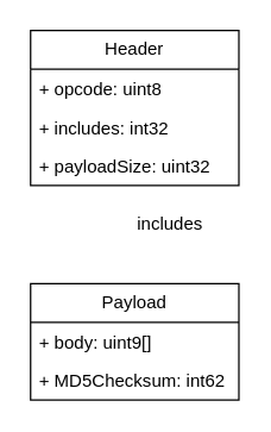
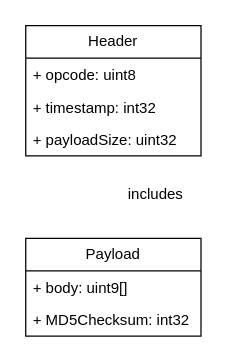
  <mxCell id="0" />
  <mxCell id="1" parent="0" />
  <mxCell id="2" value="Header" style="swimlane;fontStyle=0;childLayout=stackLayout;horizontal=1;startSize=26;fillColor=none;horizontalStack=0;resizeParent=1;resizeParentMax=0;resizeLast=0;collapsible=1;marginBottom=0;whiteSpace=wrap;html=1;" parent="1" vertex="1"><mxGeometry x="20" y="20" width="140" height="104" as="geometry"><mxRectangle x="340" y="70" width="80" height="30" as="alternateBounds" /></mxGeometry></mxCell>
  <mxCell id="3" value="+ opcode: uint8" style="text;strokeColor=none;fillColor=none;align=left;verticalAlign=top;spacingLeft=4;spacingRight=4;overflow=hidden;rotatable=0;points=[[0,0.5],[1,0.5]];portConstraint=eastwest;whiteSpace=wrap;html=1;" parent="2" vertex="1"><mxGeometry y="26" width="140" height="26" as="geometry" /></mxCell>
- <mxCell id="4" value="+ includes: int32" style="text;strokeColor=none;fillColor=none;align=left;verticalAlign=top;spacingLeft=4;spacingRight=4;overflow=hidden;rotatable=0;points=[[0,0.5],[1,0.5]];portConstraint=eastwest;whiteSpace=wrap;html=1;" parent="2" vertex="1"><mxGeometry y="52" width="140" height="26" as="geometry" /></mxCell>
+ <mxCell id="4" value="+ timestamp: int32" style="text;strokeColor=none;fillColor=none;align=left;verticalAlign=top;spacingLeft=4;spacingRight=4;overflow=hidden;rotatable=0;points=[[0,0.5],[1,0.5]];portConstraint=eastwest;whiteSpace=wrap;html=1;" parent="2" vertex="1"><mxGeometry y="52" width="140" height="26" as="geometry" /></mxCell>
  <mxCell id="5" value="+ payloadSize: uint32" style="text;strokeColor=none;fillColor=none;align=left;verticalAlign=top;spacingLeft=4;spacingRight=4;overflow=hidden;rotatable=0;points=[[0,0.5],[1,0.5]];portConstraint=eastwest;whiteSpace=wrap;html=1;" parent="2" vertex="1"><mxGeometry y="78" width="140" height="26" as="geometry" /></mxCell>
  <mxCell id="6" value="Payload" style="swimlane;fontStyle=0;childLayout=stackLayout;horizontal=1;startSize=26;fillColor=none;horizontalStack=0;resizeParent=1;resizeParentMax=0;resizeLast=0;collapsible=1;marginBottom=0;whiteSpace=wrap;html=1;" parent="1" vertex="1"><mxGeometry x="20" y="190" width="140" height="78" as="geometry" /></mxCell>
  <mxCell id="7" value="+ body: uint9[]" style="text;strokeColor=none;fillColor=none;align=left;verticalAlign=top;spacingLeft=4;spacingRight=4;overflow=hidden;rotatable=0;points=[[0,0.5],[1,0.5]];portConstraint=eastwest;whiteSpace=wrap;html=1;" parent="6" vertex="1"><mxGeometry y="26" width="140" height="26" as="geometry" /></mxCell>
- <mxCell id="8" value="+ MD5Checksum: int62" style="text;strokeColor=none;fillColor=none;align=left;verticalAlign=top;spacingLeft=4;spacingRight=4;overflow=hidden;rotatable=0;points=[[0,0.5],[1,0.5]];portConstraint=eastwest;whiteSpace=wrap;html=1;" parent="6" vertex="1"><mxGeometry y="52" width="140" height="26" as="geometry" /></mxCell>
- <mxCell id="9" value="includes" style="text;html=1;align=center;verticalAlign=middle;whiteSpace=wrap;rounded=0;" vertex="1" parent="1"><mxGeometry x="84" y="135" width="60" height="30" as="geometry" /></mxCell>
+ <mxCell id="8" value="+ MD5Checksum: int32" style="text;strokeColor=none;fillColor=none;align=left;verticalAlign=top;spacingLeft=4;spacingRight=4;overflow=hidden;rotatable=0;points=[[0,0.5],[1,0.5]];portConstraint=eastwest;whiteSpace=wrap;html=1;" parent="6" vertex="1"><mxGeometry y="52" width="140" height="26" as="geometry" /></mxCell>
+ <mxCell id="9" value="includes" style="text;html=1;align=center;verticalAlign=middle;whiteSpace=wrap;rounded=0;" vertex="1" parent="1"><mxGeometry x="94" y="140" width="60" height="30" as="geometry" /></mxCell>
